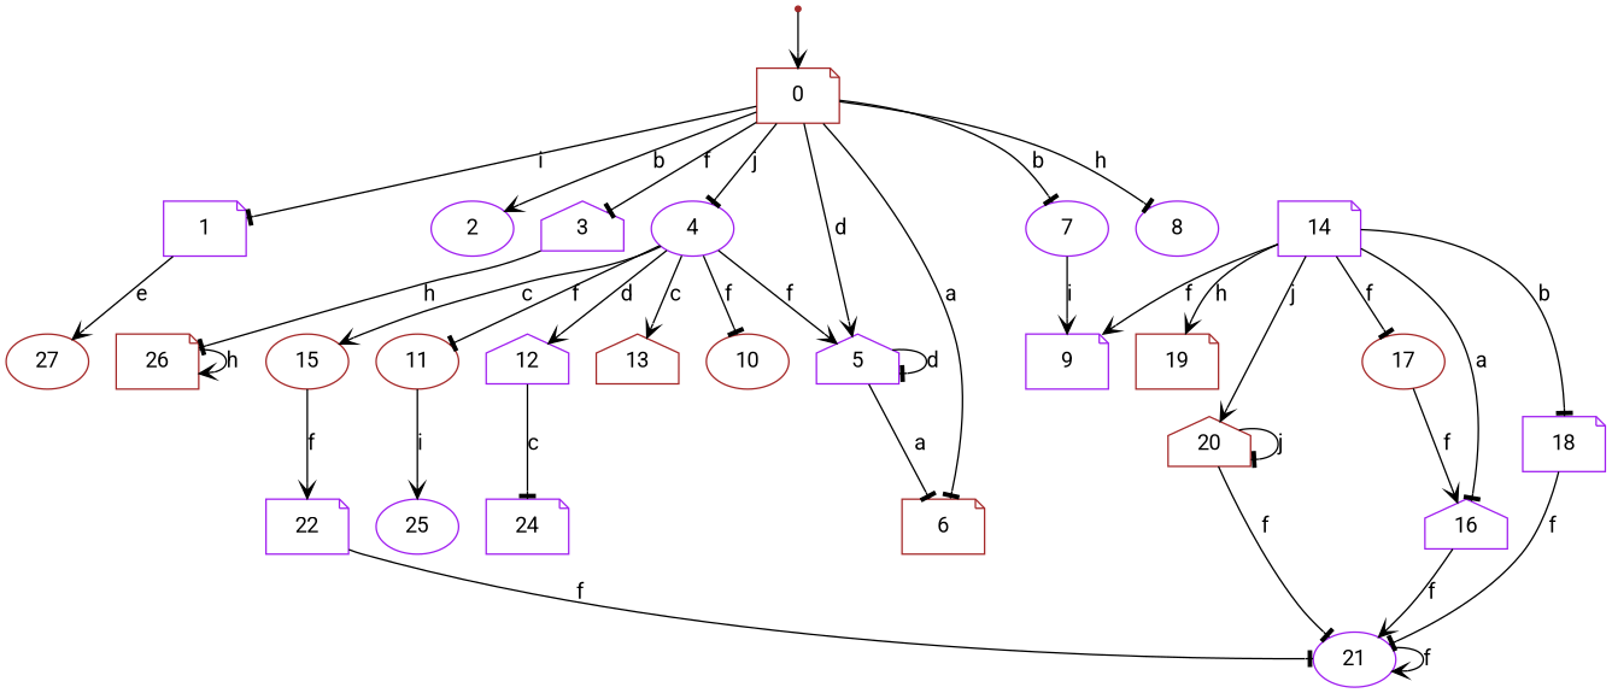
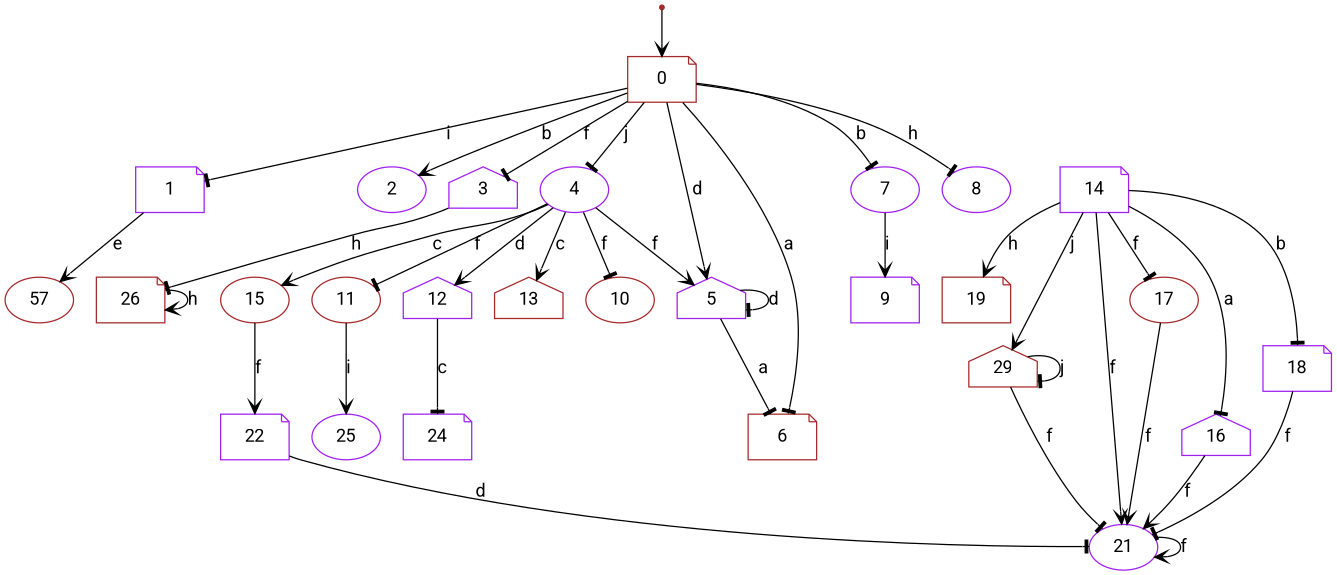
  digraph {
    fontname=Roboto
    rankdir=TB
    node [color=purple fontname=Roboto shape=ellipse]
    edge [arrowhead=tee fontname=Roboto]
    dummy0 [color=brown shape=point]
    0 [color=brown shape=note]
    1 [shape=note]
    2
    3 [shape=house]
    4
    5 [shape=house]
    6 [color=brown shape=note]
    7
    8
-   27 [color=brown]
+   27 [color=brown label=57]
    26 [color=brown shape=note]
    10 [color=brown]
    11 [color=brown]
    12 [shape=house]
    13 [color=brown shape=house]
    15 [color=brown]
    9 [shape=note]
    25
    24 [shape=note]
    14 [shape=note]
    16 [shape=house]
    17 [color=brown]
    18 [shape=note]
    19 [color=brown shape=note]
-   20 [color=brown shape=house]
+   20 [color=brown shape=house label=29]
    21
    22 [shape=note]
    dummy0 -> 0 [arrowhead=vee]
    0 -> 1 [label=i]
    0 -> 2 [arrowhead=vee label=b]
    0 -> 3 [label=f]
    0 -> 4 [label=j]
    0 -> 5 [arrowhead=vee label=d]
    0 -> 6 [label=a]
    0 -> 7 [label=b]
    0 -> 8 [label=h]
    1 -> 27 [arrowhead=vee label=e]
    3 -> 26 [label=h]
    4 -> 5 [arrowhead=vee label=f]
    4 -> 10 [label=f]
    4 -> 11 [label=f]
    4 -> 12 [arrowhead=vee label=d]
    4 -> 13 [arrowhead=vee label=c]
    4 -> 15 [arrowhead=vee label=c]
    5 -> 5 [label=d]
    5 -> 6 [label=a]
    7 -> 9 [arrowhead=vee label=i]
    26 -> 26 [arrowhead=vee label=h]
    11 -> 25 [arrowhead=vee label=i]
    12 -> 24 [label=c]
    15 -> 22 [arrowhead=vee label=f]
    14 -> 16 [label=a]
    14 -> 17 [label=f]
    14 -> 18 [label=b]
    14 -> 19 [arrowhead=vee label=h]
    14 -> 20 [arrowhead=vee label=j]
-   14 -> 9 [arrowhead=vee label=f]
+   14 -> 21 [arrowhead=vee label=f]
    16 -> 21 [arrowhead=vee label=f]
-   17 -> 16 [arrowhead=vee label=f]
+   17 -> 21 [arrowhead=vee label=f]
    18 -> 21 [label=f]
    20 -> 20 [label=j]
    20 -> 21 [label=f]
    21 -> 21 [arrowhead=vee label=f]
-   22 -> 21 [label=f]
+   22 -> 21 [label=d]
  }
